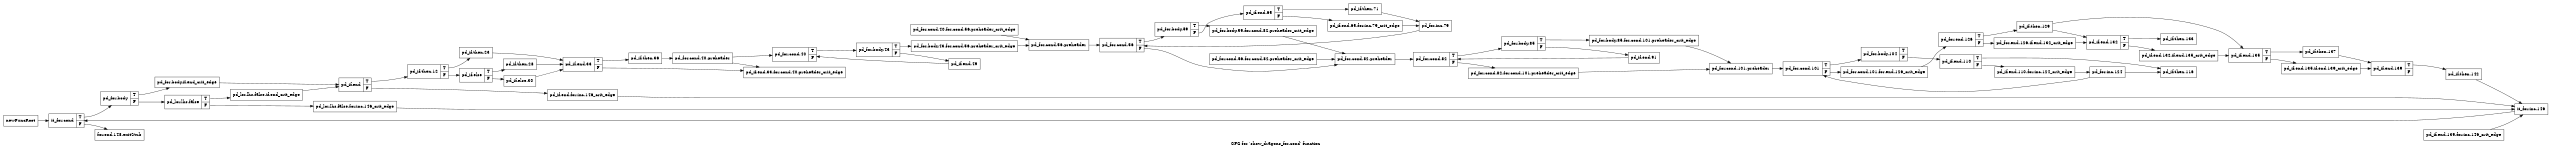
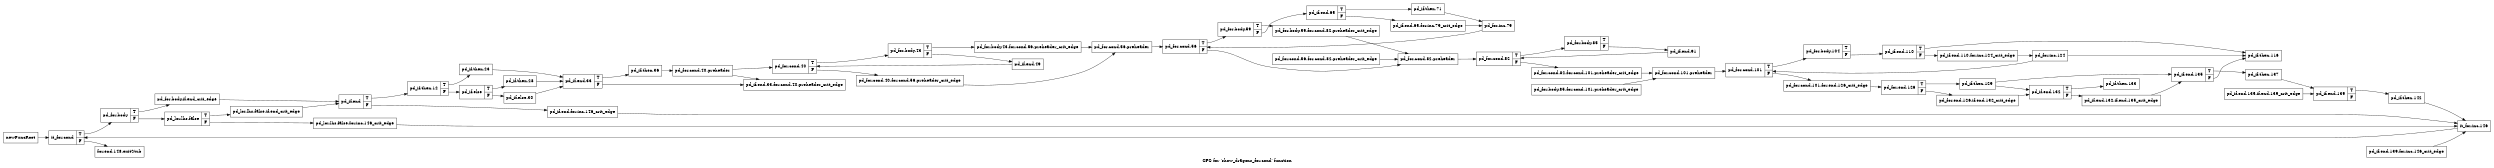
  digraph {
    label="CFG for 'show_dragons_for.cond' function"
    rankdir=LR
    node [shape=record]
    n1 [label="{newFuncRoot}"]
    n2 [label="{it_for.cond|{<s0>T|<s1>F}}"]
    n3 [label="{for.end.148.exitStub}"]
    n4 [label="{pd_for.body|{<s0>T|<s1>F}}"]
    n5 [label="{pd_for.body.if.end_crit_edge}"]
    n6 [label="{pd_lor.lhs.false|{<s0>T|<s1>F}}"]
    n7 [label="{pd_if.end|{<s0>T|<s1>F}}"]
    n8 [label="{pd_lor.lhs.false.if.end_crit_edge}"]
    n9 [label="{pd_lor.lhs.false.for.inc.146_crit_edge}"]
    n10 [label="{pd_if.then.12|{<s0>T|<s1>F}}"]
    n11 [label="{pd_if.end.for.inc.146_crit_edge}"]
    n12 [label="{it_for.inc.146}"]
    n13 [label="{pd_if.then.23}"]
    n14 [label="{pd_if.else|{<s0>T|<s1>F}}"]
    n15 [label="{pd_if.end.33|{<s0>T|<s1>F}}"]
    n16 [label="{pd_if.then.28}"]
    n17 [label="{pd_if.else.30}"]
    n18 [label="{pd_if.then.36}"]
    n19 [label="{pd_if.end.33.for.cond.40.preheader_crit_edge}"]
    n20 [label="{pd_for.cond.40.preheader}"]
    n21 [label="{pd_for.cond.40|{<s0>T|<s1>F}}"]
    n22 [label="{pd_for.body.43|{<s0>T|<s1>F}}"]
    n23 [label="{pd_for.cond.40.for.cond.56.preheader_crit_edge}"]
    n24 [label="{pd_for.body.43.for.cond.56.preheader_crit_edge}"]
    n25 [label="{pd_if.end.49}"]
    n26 [label="{pd_for.cond.56.preheader}"]
    n27 [label="{pd_for.cond.56|{<s0>T|<s1>F}}"]
    n28 [label="{pd_for.body.59|{<s0>T|<s1>F}}"]
    n29 [label="{pd_for.cond.82.preheader}"]
    n30 [label="{pd_for.body.59.for.cond.82.preheader_crit_edge}"]
    n31 [label="{pd_if.end.65|{<s0>T|<s1>F}}"]
    n32 [label="{pd_for.cond.56.for.cond.82.preheader_crit_edge}"]
    n33 [label="{pd_if.then.71}"]
    n34 [label="{pd_if.end.65.for.inc.79_crit_edge}"]
    n35 [label="{pd_for.cond.82|{<s0>T|<s1>F}}"]
    n36 [label="{pd_for.body.85|{<s0>T|<s1>F}}"]
    n37 [label="{pd_for.cond.82.for.cond.101.preheader_crit_edge}"]
    n38 [label="{pd_for.inc.79}"]
    n39 [label="{pd_for.body.85.for.cond.101.preheader_crit_edge}"]
    n40 [label="{pd_if.end.91}"]
    n41 [label="{pd_for.cond.101.preheader}"]
    n42 [label="{pd_for.cond.101|{<s0>T|<s1>F}}"]
    n43 [label="{pd_for.body.104|{<s0>T|<s1>F}}"]
    n44 [label="{pd_for.cond.101.for.end.126_crit_edge}"]
    n45 [label="{pd_if.end.110|{<s0>T|<s1>F}}"]
    n46 [label="{pd_for.end.126|{<s0>T|<s1>F}}"]
    n47 [label="{pd_if.then.116}"]
    n48 [label="{pd_if.end.110.for.inc.124_crit_edge}"]
    n49 [label="{pd_if.then.129}"]
    n50 [label="{pd_for.end.126.if.end.132_crit_edge}"]
    n51 [label="{pd_if.end.132|{<s0>T|<s1>F}}"]
    n52 [label="{pd_if.end.135|{<s0>T|<s1>F}}"]
    n53 [label="{pd_for.inc.124}"]
    n54 [label="{pd_if.then.133}"]
    n55 [label="{pd_if.end.132.if.end.135_crit_edge}"]
    n56 [label="{pd_if.then.137}"]
    n57 [label="{pd_if.end.135.if.end.139_crit_edge}"]
    n58 [label="{pd_if.end.139|{<s0>T|<s1>F}}"]
    n59 [label="{pd_if.then.142}"]
    n60 [label="{pd_if.end.139.for.inc.146_crit_edge}"]
    n1 -> n2
    n2 -> n3 [tailport=s1]
    n2 -> n4 [tailport=s0]
    n4 -> n5 [tailport=s0]
    n4 -> n6 [tailport=s1]
    n5 -> n7
    n6 -> n8 [tailport=s0]
    n6 -> n9 [tailport=s1]
    n7 -> n10 [tailport=s0]
    n7 -> n11 [tailport=s1]
    n8 -> n7
    n9 -> n12
    n10 -> n13 [tailport=s0]
    n10 -> n14 [tailport=s1]
    n11 -> n12
    n12 -> n2
    n13 -> n15
    n14 -> n16 [tailport=s0]
    n14 -> n17 [tailport=s1]
    n15 -> n18 [tailport=s0]
    n15 -> n19 [tailport=s1]
    n16 -> n15
    n17 -> n15
    n18 -> n20
    n20 -> n19
    n20 -> n21
    n21 -> n22 [tailport=s0]
+   n21 -> n23 [tailport=s1]
    n22 -> n24 [tailport=s0]
    n22 -> n25 [tailport=s1]
    n23 -> n26
    n24 -> n26
    n25 -> n21
    n26 -> n27
    n27 -> n28 [tailport=s0]
    n27 -> n29 [tailport=s1]
    n28 -> n30 [tailport=s0]
    n28 -> n31 [tailport=s1]
    n29 -> n35
    n30 -> n29
    n31 -> n33 [tailport=s0]
    n31 -> n34 [tailport=s1]
    n32 -> n29
    n33 -> n38
    n34 -> n38
    n35 -> n36 [tailport=s0]
    n35 -> n37 [tailport=s1]
-   n36 -> n39 [tailport=s0]
    n36 -> n40 [tailport=s1]
    n37 -> n41
    n38 -> n27
    n39 -> n41
    n40 -> n35
    n41 -> n42
    n42 -> n43 [tailport=s0]
    n42 -> n44 [tailport=s1]
    n43 -> n45 [tailport=s1]
    n44 -> n46
    n45 -> n47 [tailport=s0]
    n45 -> n48 [tailport=s1]
    n46 -> n49 [tailport=s0]
    n46 -> n50 [tailport=s1]
    n48 -> n53
    n49 -> n51
    n49 -> n52
    n50 -> n51
    n51 -> n54 [tailport=s0]
    n51 -> n55 [tailport=s1]
    n52 -> n56 [tailport=s0]
-   n52 -> n57 [tailport=s1]
+   n52 -> n47 [tailport=s1]
    n53 -> n42
    n53 -> n47
    n55 -> n52
    n56 -> n58
    n57 -> n58
    n58 -> n59 [tailport=s0]
    n59 -> n12
    n60 -> n12
  }
